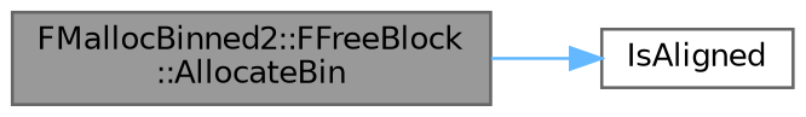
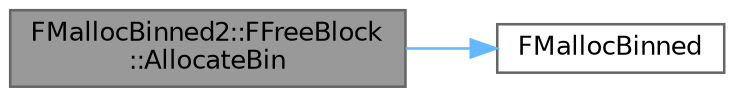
  digraph {
    rankdir=LR
    node [fontname=Helvetica fontsize=10 shape=box style=filled]
    n1 [color=gray40 fillcolor=grey60 fontcolor=black height=0.2 label="FMallocBinned2::FFreeBlock\l::AllocateBin" width=0.4]
-   n2 [color=grey40 fillcolor=white height=0.2 label=IsAligned width=0.4]
+   n2 [color=grey40 fillcolor=white height=0.2 label=FMallocBinned width=0.4]
    n1 -> n2 [color=steelblue1 fontname=Helvetica fontsize=10 labelfontname=Helvetica labelfontsize=10 style=solid]
  }
